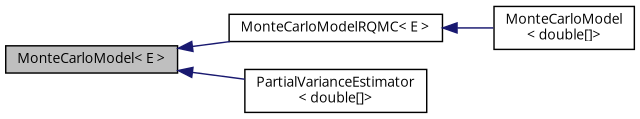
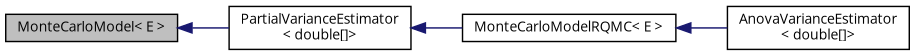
  digraph {
    fontname="Open Sans"
    rankdir=LR
    node [color=black fontname="Open Sans" fontsize=10 shape=record]
    edge [color=midnightblue dir=back fontname="Open Sans" fontsize=10 labelfontname=Helvetica labelfontsize=10 style=solid]
    n1 [fillcolor=grey75 fontcolor=black height=0.2 label="MonteCarloModel\< E \>" style=filled width=0.4]
    n2 [height=0.2 label="MonteCarloModelRQMC\< E \>" width=0.4]
    n3 [height=0.2 label="PartialVarianceEstimator\l\< double[]\>" width=0.4]
-   n4 [height=0.2 label="MonteCarloModel\l\< double[]\>" width=0.4]
-   n1 -> n2
+   n4 [height=0.2 label="AnovaVarianceEstimator\l\< double[]\>" width=0.4]
+   n3 -> n2
    n1 -> n3
    n2 -> n4
  }
